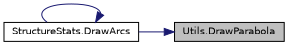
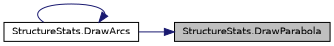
  digraph {
    rankdir=RL
    node [color=black fontname=Helvetica fontsize=10 shape=record]
    edge [color=midnightblue dir=back fontname=Helvetica fontsize=10 labelfontname=Helvetica labelfontsize=10 style=solid]
-   n1 [fillcolor=grey75 fontcolor=black height=0.2 label="Utils.DrawParabola" style=filled width=0.4]
+   n1 [fillcolor=grey75 fontcolor=black height=0.2 label="StructureStats.DrawParabola" style=filled width=0.4]
    n2 [height=0.2 label="StructureStats.DrawArcs" width=0.4]
    n1 -> n2
    n2 -> n2
  }
